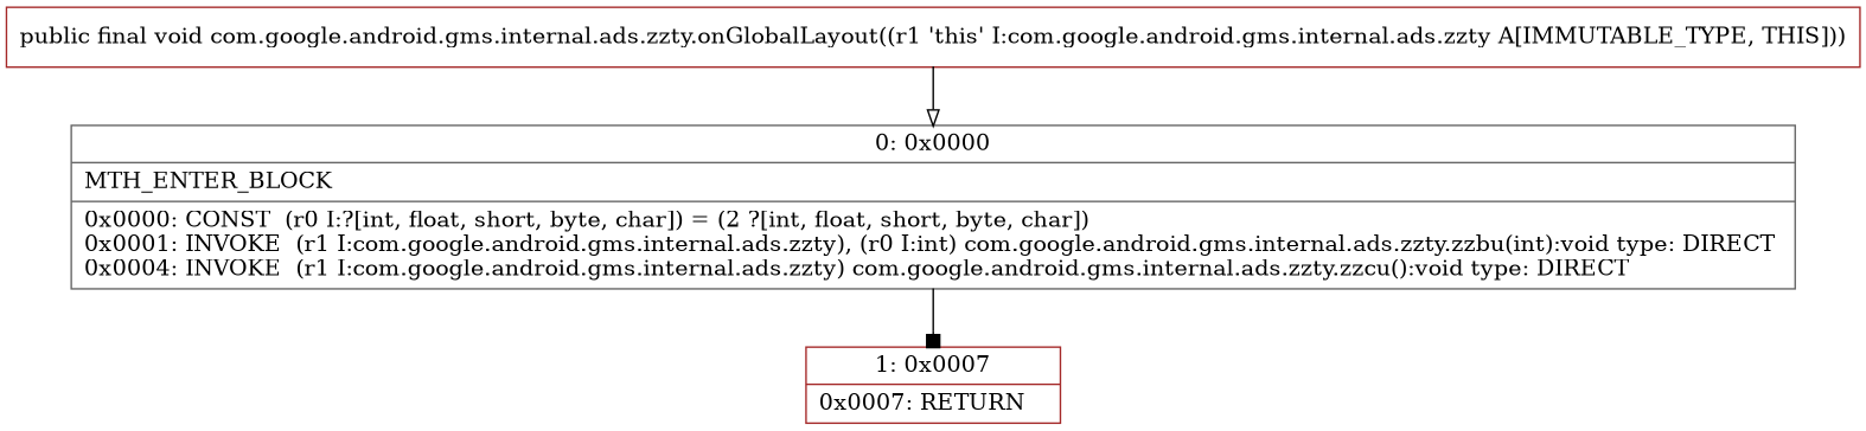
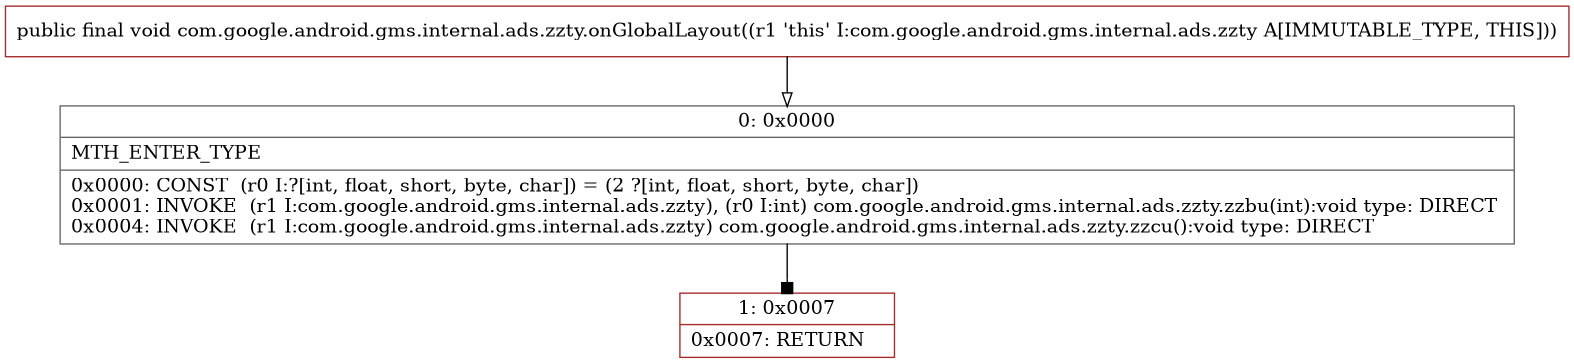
  digraph {
    node [shape=record color=brown]
-   n1 [label="{0\:\ 0x0000|MTH_ENTER_BLOCK\l|0x0000: CONST  (r0 I:?[int, float, short, byte, char]) = (2 ?[int, float, short, byte, char]) \l0x0001: INVOKE  (r1 I:com.google.android.gms.internal.ads.zzty), (r0 I:int) com.google.android.gms.internal.ads.zzty.zzbu(int):void type: DIRECT \l0x0004: INVOKE  (r1 I:com.google.android.gms.internal.ads.zzty) com.google.android.gms.internal.ads.zzty.zzcu():void type: DIRECT \l}" color=gray40]
+   n1 [label="{0\:\ 0x0000|MTH_ENTER_TYPE\l|0x0000: CONST  (r0 I:?[int, float, short, byte, char]) = (2 ?[int, float, short, byte, char]) \l0x0001: INVOKE  (r1 I:com.google.android.gms.internal.ads.zzty), (r0 I:int) com.google.android.gms.internal.ads.zzty.zzbu(int):void type: DIRECT \l0x0004: INVOKE  (r1 I:com.google.android.gms.internal.ads.zzty) com.google.android.gms.internal.ads.zzty.zzcu():void type: DIRECT \l}" color=gray40]
    n2 [label="{1\:\ 0x0007|0x0007: RETURN   \l}"]
    n3 [label="{public final void com.google.android.gms.internal.ads.zzty.onGlobalLayout((r1 'this' I:com.google.android.gms.internal.ads.zzty A[IMMUTABLE_TYPE, THIS])) }"]
    n1 -> n2 [arrowhead=box]
    n3 -> n1 [arrowhead=onormal]
  }
